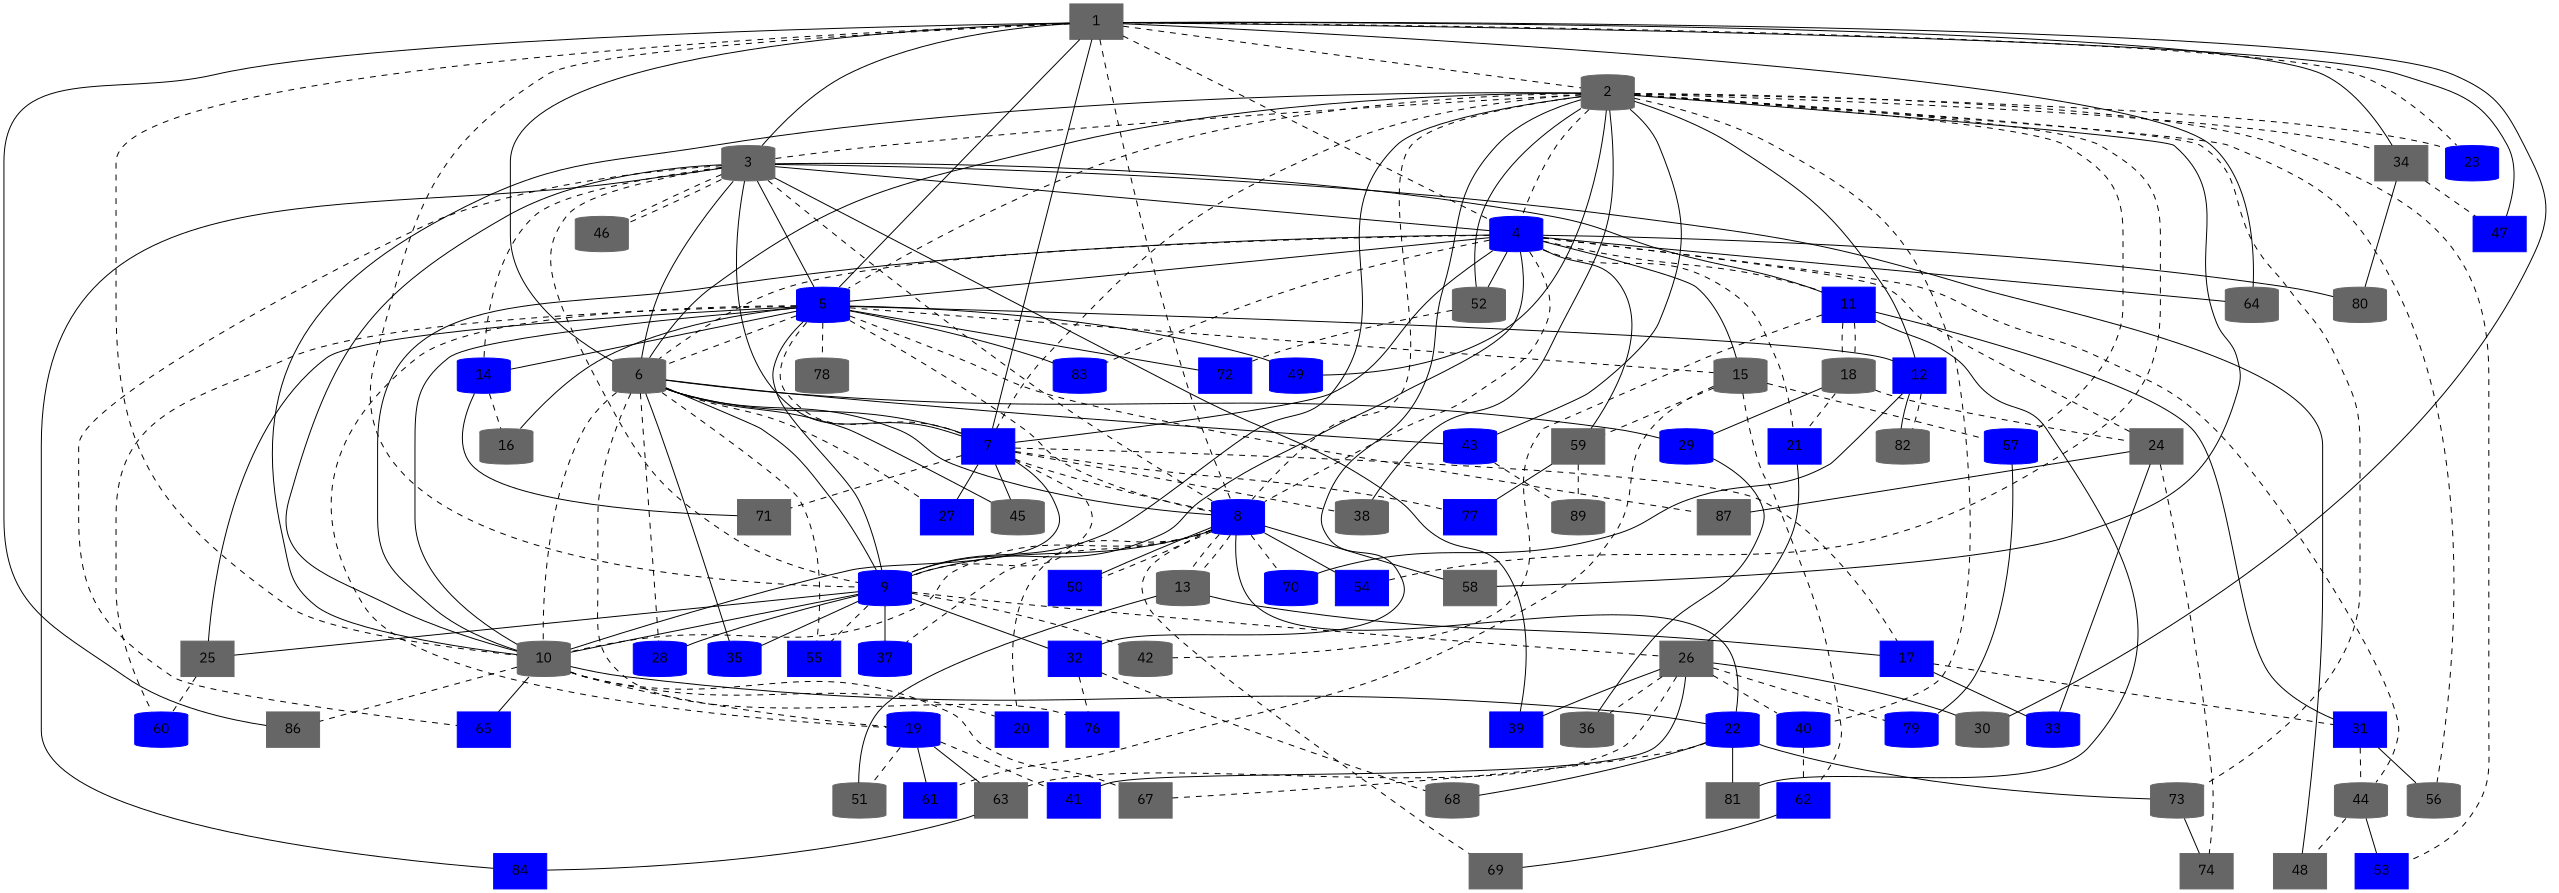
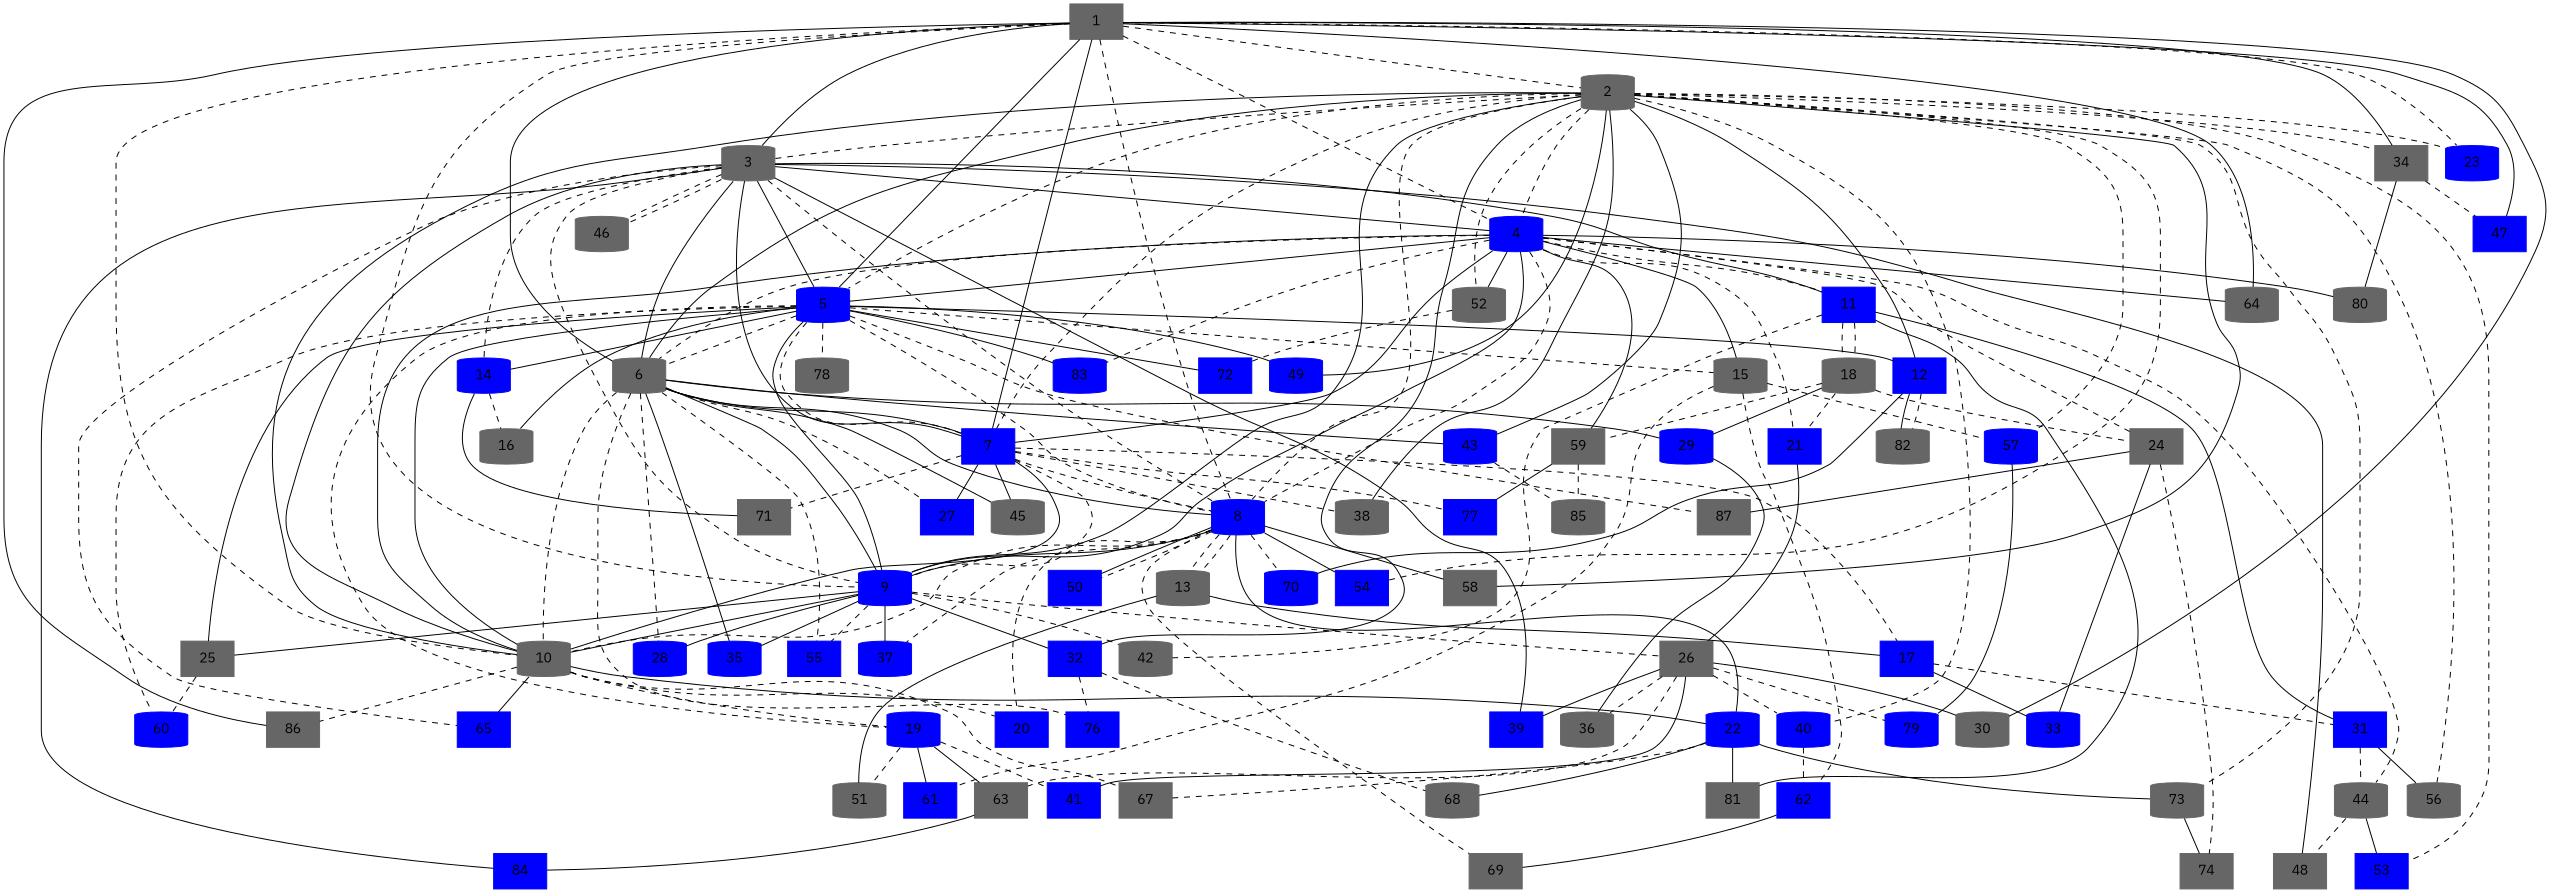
  graph {
    fontname="IBM Plex Sans"
    node [color=blue fontname="IBM Plex Sans" shape=cylinder style=filled]
    edge [fontname="IBM Plex Sans" style=dashed]
    1 [color=gray40 shape=box]
    2 [color=gray40]
    3 [color=gray40]
    4
    5
    6 [color=gray40]
    7 [shape=box]
    8
    9
    10 [color=gray40]
    23
    30 [color=gray40]
    34 [color=gray40 shape=box]
    47 [shape=box]
    64 [color=gray40]
    86 [color=gray40 shape=box]
    12 [shape=box]
    32 [shape=box]
    38 [color=gray40]
    40
    43
    49
    52 [color=gray40]
    53 [shape=box]
    54 [shape=box]
    56 [color=gray40]
    57
    58 [color=gray40 shape=box]
    73 [color=gray40]
    11 [shape=box]
    14
    39 [shape=box]
    46 [color=gray40]
    48 [color=gray40 shape=box]
    65 [shape=box]
    84 [shape=box]
    15 [color=gray40]
    21 [shape=box]
    24 [color=gray40 shape=box]
    44 [color=gray40]
    59 [color=gray40 shape=box]
    80 [color=gray40]
    83
    16 [color=gray40]
    19
    25 [color=gray40 shape=box]
    60
    72 [shape=box]
    78 [color=gray40]
    87 [color=gray40 shape=box]
    27 [shape=box]
    28
    29
    35
    45 [color=gray40]
    55 [shape=box]
    76 [shape=box]
    17 [shape=box]
    71 [color=gray40 shape=box]
    77 [shape=box]
    13 [color=gray40]
    20 [shape=box]
    22
    37
    50 [shape=box]
    69 [color=gray40 shape=box]
    70
    26 [color=gray40 shape=box]
    42 [color=gray40]
    67 [color=gray40 shape=box]
    82 [color=gray40]
    68 [color=gray40]
    62 [shape=box]
-   85 [color=gray40 label=89]
+   85 [color=gray40]
    79
    74 [color=gray40 shape=box]
    18 [color=gray40]
    31 [shape=box]
    81 [color=gray40 shape=box]
    61 [shape=box]
    33
    51 [color=gray40]
    41 [shape=box]
    63 [color=gray40 shape=box]
    36 [color=gray40]
    1 -- 2
    1 -- 3 [style=solid]
    1 -- 4
    1 -- 5 [style=solid]
    1 -- 6 [style=solid]
    1 -- 7 [style=solid]
    1 -- 8
    1 -- 9
    1 -- 10
    1 -- 23
    1 -- 30 [style=solid]
    1 -- 34 [style=solid]
    1 -- 47 [style=solid]
    1 -- 64 [style=solid]
    1 -- 86 [style=solid]
    2 -- 3
    2 -- 4
    2 -- 5
    2 -- 6 [style=solid]
    2 -- 7
    2 -- 8
    2 -- 9 [style=solid]
    2 -- 10 [style=solid]
    2 -- 23
    2 -- 34
    2 -- 12 [style=solid]
    2 -- 32 [style=solid]
    2 -- 38 [style=solid]
    2 -- 40
    2 -- 43 [style=solid]
    2 -- 49 [style=solid]
-   2 -- 52 [style=solid]
+   2 -- 52
    2 -- 53
    2 -- 54
    2 -- 56
    2 -- 57
    2 -- 58 [style=solid]
    2 -- 73
    3 -- 4 [style=solid]
    3 -- 5 [style=solid]
    3 -- 6 [style=solid]
    3 -- 7 [style=solid]
    3 -- 8
    3 -- 9
    3 -- 10 [style=solid]
    3 -- 11 [style=solid]
    3 -- 14
    3 -- 39 [style=solid]
    3 -- 46
    3 -- 46
    3 -- 48 [style=solid]
    3 -- 65
    3 -- 84 [style=solid]
    4 -- 5 [style=solid]
    4 -- 6
    4 -- 7 [style=solid]
    4 -- 8
    4 -- 9 [style=solid]
    4 -- 10 [style=solid]
    4 -- 64 [style=solid]
    4 -- 52 [style=solid]
    4 -- 11
    4 -- 15 [style=solid]
    4 -- 21
    4 -- 24
    4 -- 44
    4 -- 59 [style=solid]
    4 -- 80 [style=solid]
    4 -- 83
    5 -- 6
    5 -- 7
    5 -- 8
    5 -- 9 [style=solid]
    5 -- 10 [style=solid]
    5 -- 12 [style=solid]
    5 -- 49 [style=solid]
    5 -- 14 [style=solid]
    5 -- 15
    5 -- 83 [style=solid]
    5 -- 16 [style=solid]
    5 -- 19
    5 -- 25 [style=solid]
    5 -- 60
    5 -- 72 [style=solid]
    5 -- 78
    5 -- 87
    6 -- 7 [style=solid]
    6 -- 8 [style=solid]
    6 -- 9 [style=solid]
    6 -- 10
    6 -- 43 [style=solid]
    6 -- 27
    6 -- 28
    6 -- 29 [style=solid]
    6 -- 35 [style=solid]
    6 -- 45 [style=solid]
    6 -- 55
    6 -- 76
    7 -- 8
    7 -- 9
    7 -- 10 [style=solid]
    7 -- 38
    7 -- 27 [style=solid]
    7 -- 45 [style=solid]
    7 -- 17
    7 -- 71
    7 -- 77
    8 -- 9 [style=solid]
    8 -- 10
    8 -- 54 [style=solid]
    8 -- 58 [style=solid]
    8 -- 13
    8 -- 13
    8 -- 20
    8 -- 22 [style=solid]
    8 -- 37
    8 -- 50 [style=solid]
    8 -- 50
    8 -- 69
    8 -- 70
    9 -- 10 [style=solid]
    9 -- 32 [style=solid]
    9 -- 25 [style=solid]
    9 -- 28 [style=solid]
    9 -- 35 [style=solid]
    9 -- 55
    9 -- 37 [style=solid]
    9 -- 26
    9 -- 42
    10 -- 86
    10 -- 65 [style=solid]
    10 -- 19
    10 -- 20
    10 -- 22 [style=solid]
    10 -- 67
    34 -- 47
    34 -- 80 [style=solid]
    12 -- 70 [style=solid]
    12 -- 82 [style=solid]
    12 -- 82
    32 -- 76
    32 -- 68
    40 -- 62
    43 -- 85
    52 -- 72
    57 -- 79 [style=solid]
    73 -- 74 [style=solid]
    11 -- 42
    11 -- 18
    11 -- 18
    11 -- 31 [style=solid]
    11 -- 81 [style=solid]
    14 -- 16
    14 -- 71 [style=solid]
    15 -- 57
-   15 -- 59
+   18 -- 59
    15 -- 62
    15 -- 61
    21 -- 26 [style=solid]
    24 -- 87 [style=solid]
    24 -- 74
    24 -- 33 [style=solid]
    44 -- 53 [style=solid]
    44 -- 48
    59 -- 77 [style=solid]
    59 -- 85
    19 -- 61 [style=solid]
    19 -- 51
    19 -- 41
    19 -- 63 [style=solid]
    25 -- 60
    29 -- 36 [style=solid]
    17 -- 31
    17 -- 33 [style=solid]
    13 -- 17 [style=solid]
    13 -- 51 [style=solid]
    22 -- 73 [style=solid]
    22 -- 67
    22 -- 68 [style=solid]
    22 -- 81 [style=solid]
    26 -- 30 [style=solid]
    26 -- 40
    26 -- 39 [style=solid]
    26 -- 79
    26 -- 41 [style=solid]
    26 -- 63
    26 -- 36
    62 -- 69 [style=solid]
    18 -- 21
    18 -- 24
    18 -- 29 [style=solid]
    31 -- 56 [style=solid]
    31 -- 44
    63 -- 84 [style=solid]
  }
